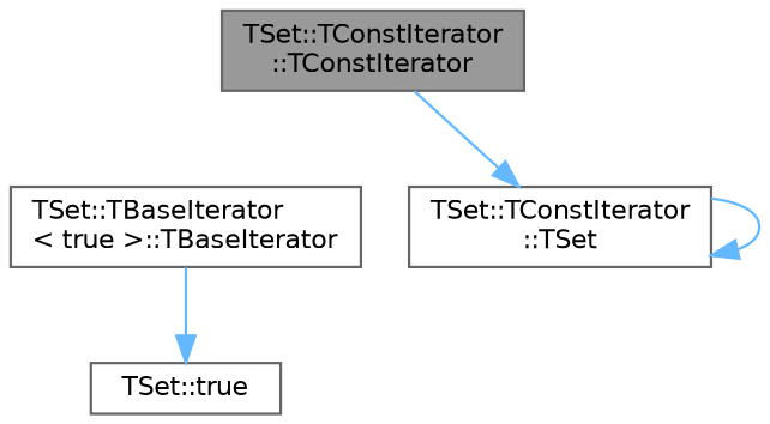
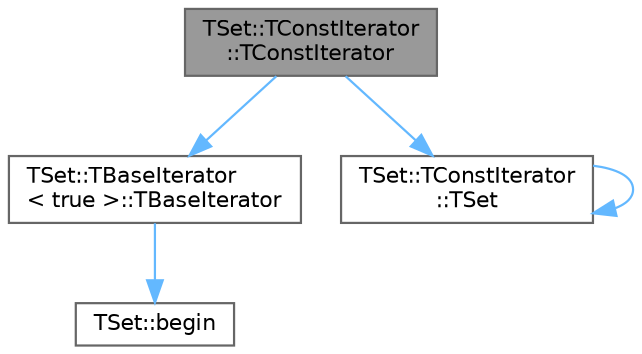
  digraph {
    rankdir=TB
    node [color=grey40 fillcolor=white fontname=Helvetica fontsize=10 shape=box style=filled]
    edge [color=steelblue1 fontname=Helvetica fontsize=10 labelfontname=Helvetica labelfontsize=10 style=solid]
    n1 [color=gray40 fillcolor=grey60 fontcolor=black height=0.2 label="TSet::TConstIterator\l::TConstIterator" width=0.4]
    n2 [height=0.2 label="TSet::TBaseIterator\l\< true \>::TBaseIterator" width=0.4]
    n3 [height=0.2 label="TSet::TConstIterator\l::TSet" width=0.4]
-   n4 [height=0.2 label="TSet::true" width=0.4]
+   n4 [height=0.2 label="TSet::begin" width=0.4]
+   n1 -> n2
    n1 -> n3
    n2 -> n4
    n3 -> n3
  }
